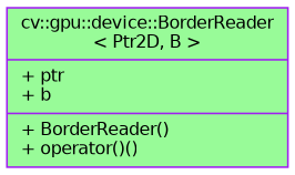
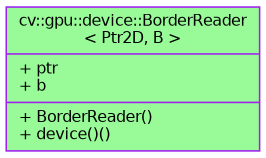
  digraph {
-   n1 [color=purple fillcolor=palegreen fontcolor=black fontname=Helvetica fontsize=10 height=0.2 label="{cv::gpu::device::BorderReader\l\< Ptr2D, B \>\n|+ ptr\l+ b\l|+ BorderReader()\l+ operator()()\l}" shape=record style=filled width=0.4]
+   n1 [color=purple fillcolor=palegreen fontcolor=black fontname=Helvetica fontsize=10 height=0.2 label="{cv::gpu::device::BorderReader\l\< Ptr2D, B \>\n|+ ptr\l+ b\l|+ BorderReader()\l+ device()()\l}" shape=record style=filled width=0.4]
  }
